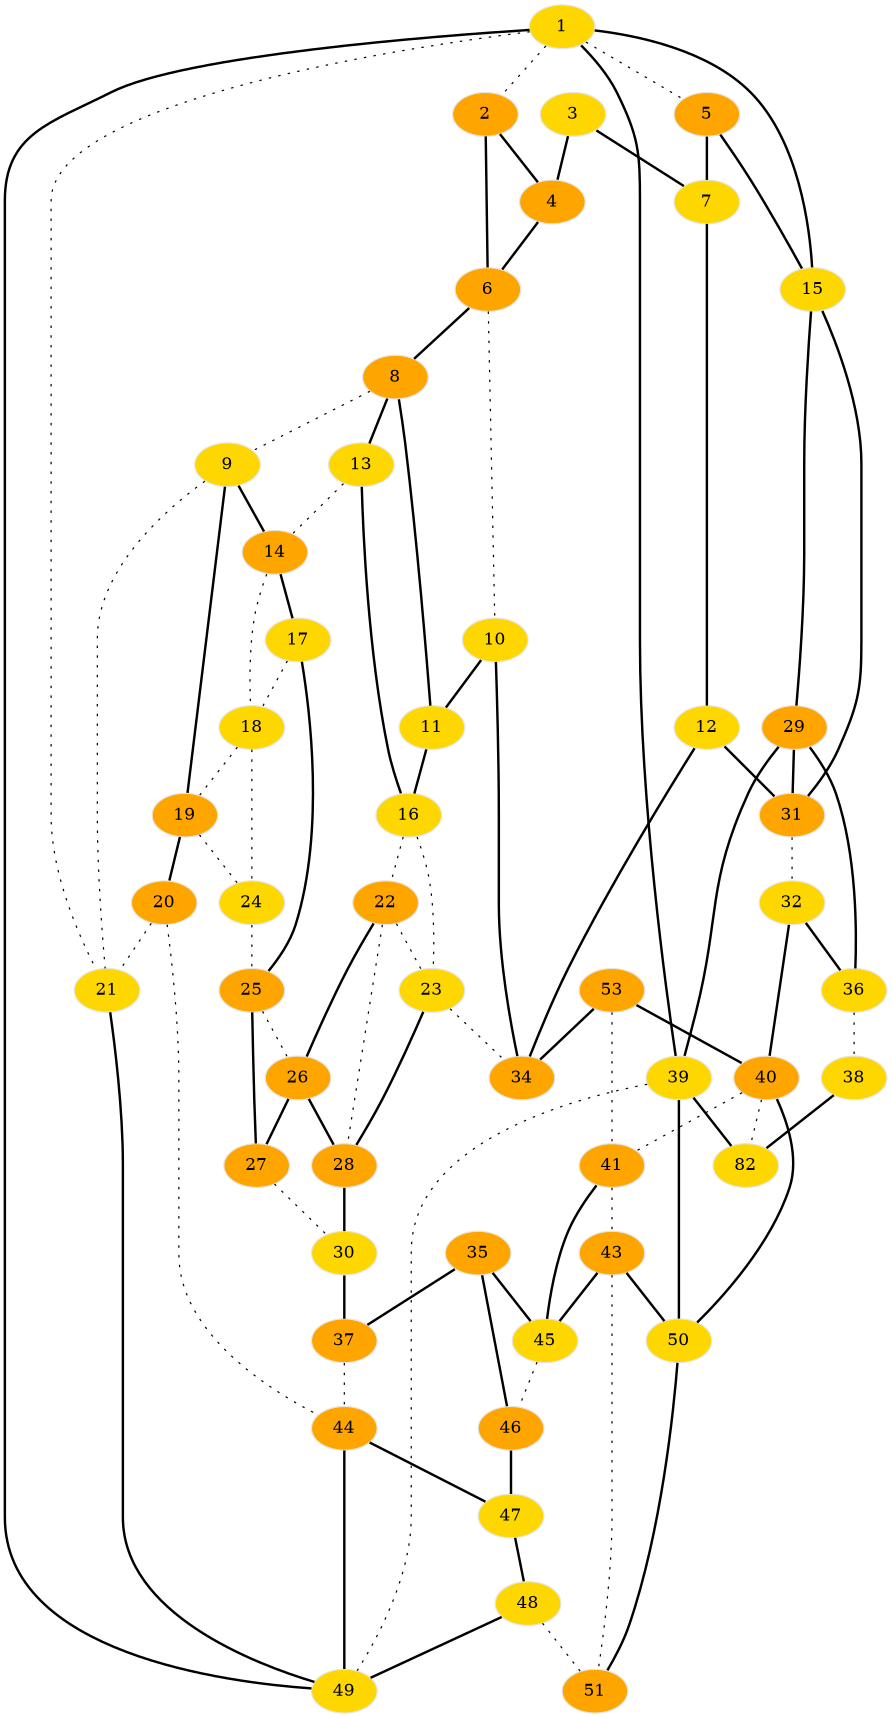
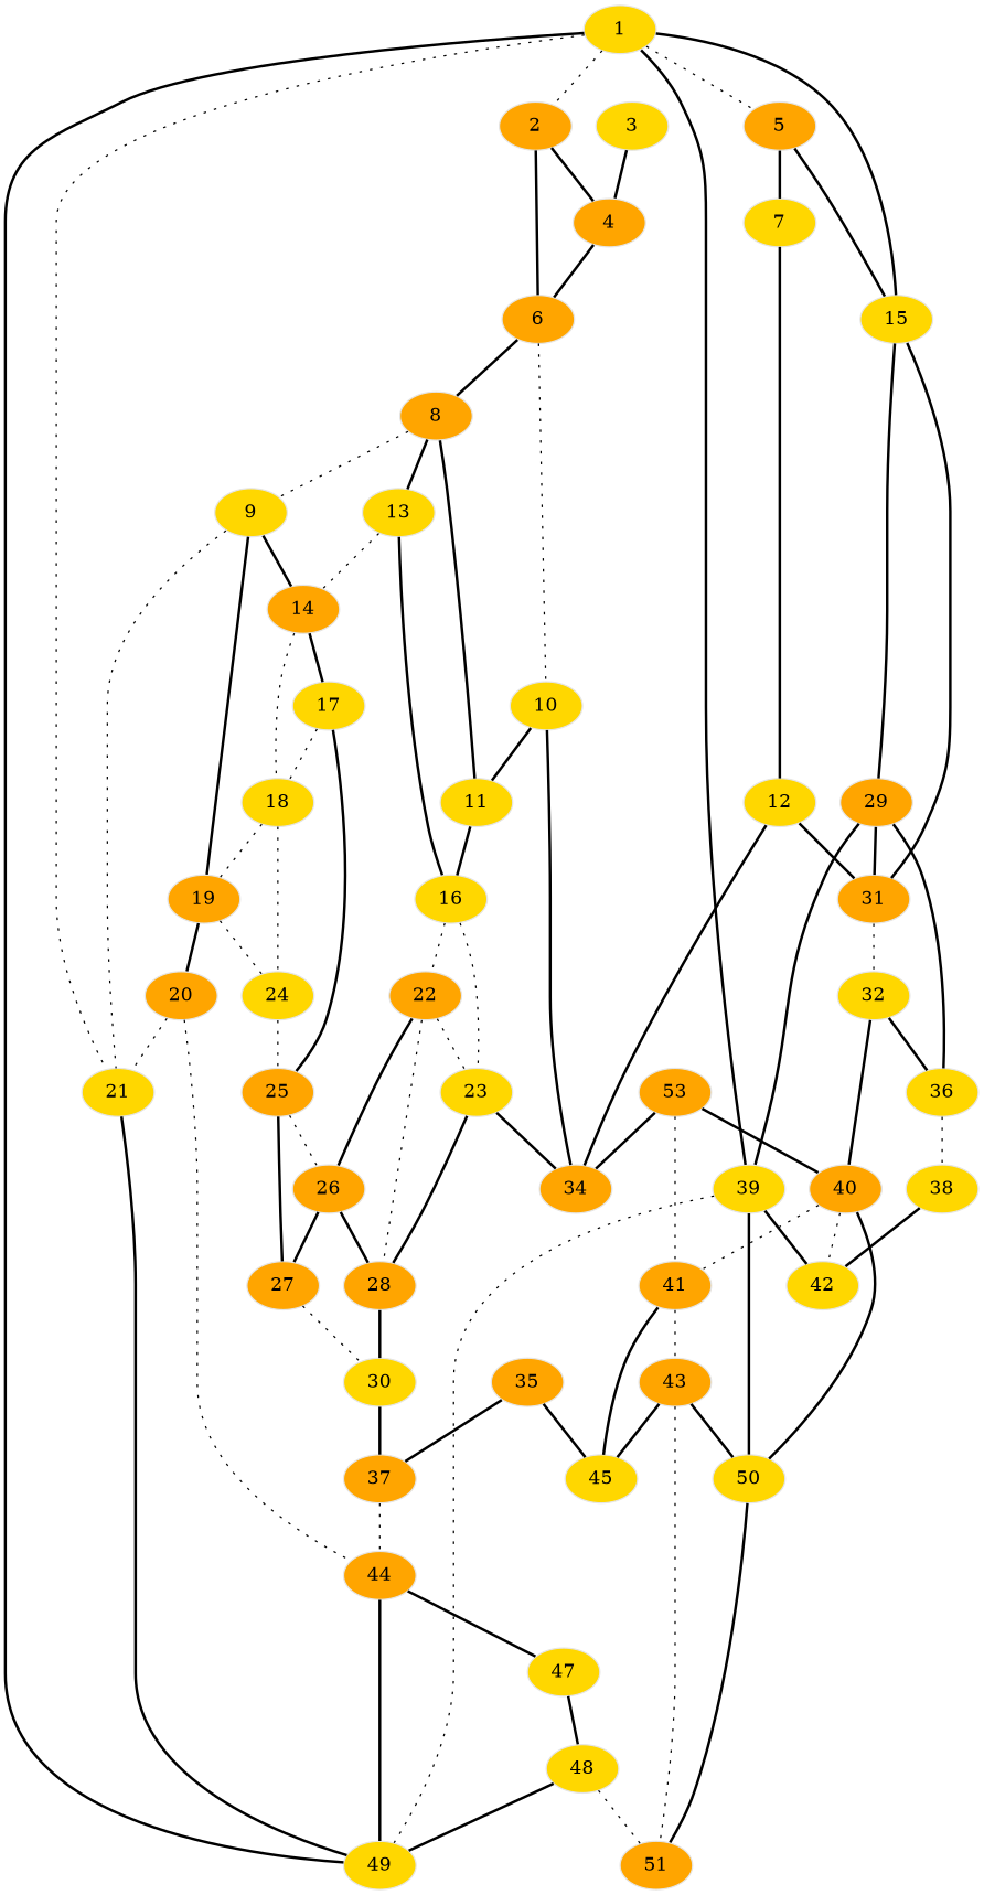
  graph {
    node [color=gray90 fillcolor=gold style=filled]
    edge [style=bold weight=1.0]
    2 [fillcolor=orange]
    1
    5 [fillcolor=orange]
    15
    21
    39
    49
    4 [fillcolor=orange]
    6 [fillcolor=orange]
    7
    31 [fillcolor=orange]
    29 [fillcolor=orange]
-   42 [label=82]
+   42
    50
    8 [fillcolor=orange]
    10
    3
    12
    9
    11
    13
    34 [fillcolor=orange]
    14 [fillcolor=orange]
    19 [fillcolor=orange]
    16
    17
    18
    24
    20 [fillcolor=orange]
    22 [fillcolor=orange]
    23
    32
    25 [fillcolor=orange]
    36
    26 [fillcolor=orange]
    28 [fillcolor=orange]
    27 [fillcolor=orange]
    44 [fillcolor=orange]
    47
    30
    37 [fillcolor=orange]
    38
    40 [fillcolor=orange]
    41 [fillcolor=orange]
    n45 [fillcolor=orange label=53]
    45
    43 [fillcolor=orange]
    35 [fillcolor=orange]
-   46 [fillcolor=orange]
    51 [fillcolor=orange]
    48
    2 -- 4
    2 -- 6
    1 -- 2 [style=dotted]
    1 -- 5 [style=dotted]
    1 -- 15
    1 -- 21 [style=dotted]
    1 -- 39
    1 -- 49
    5 -- 15
    5 -- 7 [weight=2.0]
    15 -- 31
    15 -- 29
    21 -- 49
    39 -- 49 [style=dotted]
    39 -- 42
    39 -- 50
    4 -- 6
    6 -- 8
    6 -- 10 [style=dotted]
    7 -- 12
    31 -- 32 [style=dotted]
    29 -- 39
    29 -- 31
    29 -- 36
    50 -- 51
    8 -- 9 [style=dotted]
    8 -- 11
    8 -- 13
    10 -- 11
    10 -- 34
    3 -- 4
-   3 -- 7 [weight=2.0]
    12 -- 31
    12 -- 34
    9 -- 21 [style=dotted]
    9 -- 14
    9 -- 19
    11 -- 16
    13 -- 14 [style=dotted]
    13 -- 16
    14 -- 17
    14 -- 18 [style=dotted]
    19 -- 24 [style=dotted]
    19 -- 20
    16 -- 22 [style=dotted]
    16 -- 23 [style=dotted]
    17 -- 18 [style=dotted]
    17 -- 25
    18 -- 19 [style=dotted]
    18 -- 24 [style=dotted]
    24 -- 25 [style=dotted]
    20 -- 21 [style=dotted]
    20 -- 44 [style=dotted]
    22 -- 23 [style=dotted]
    22 -- 26
    22 -- 28 [style=dotted]
-   23 -- 34 [style=dotted]
+   23 -- 34
    23 -- 28
    32 -- 36
    32 -- 40
    25 -- 26 [style=dotted]
    25 -- 27
    36 -- 38 [style=dotted weight=2.0]
    26 -- 28
    26 -- 27
    28 -- 30
    27 -- 30 [style=dotted]
    44 -- 49
    44 -- 47
    47 -- 48
    30 -- 37 [weight=2.0]
    37 -- 44 [style=dotted]
    38 -- 42
    40 -- 42 [style=dotted]
    40 -- 50
    40 -- 41 [style=dotted]
    41 -- 45
    41 -- 43 [style=dotted]
    n45 -- 34
    n45 -- 40
    n45 -- 41 [style=dotted]
-   45 -- 46 [style=dotted]
    43 -- 50
    43 -- 45
    43 -- 51 [style=dotted]
    35 -- 37
    35 -- 45
-   35 -- 46
-   46 -- 47 [weight=2.0]
    48 -- 49
    48 -- 51 [style=dotted weight=2.0]
  }
